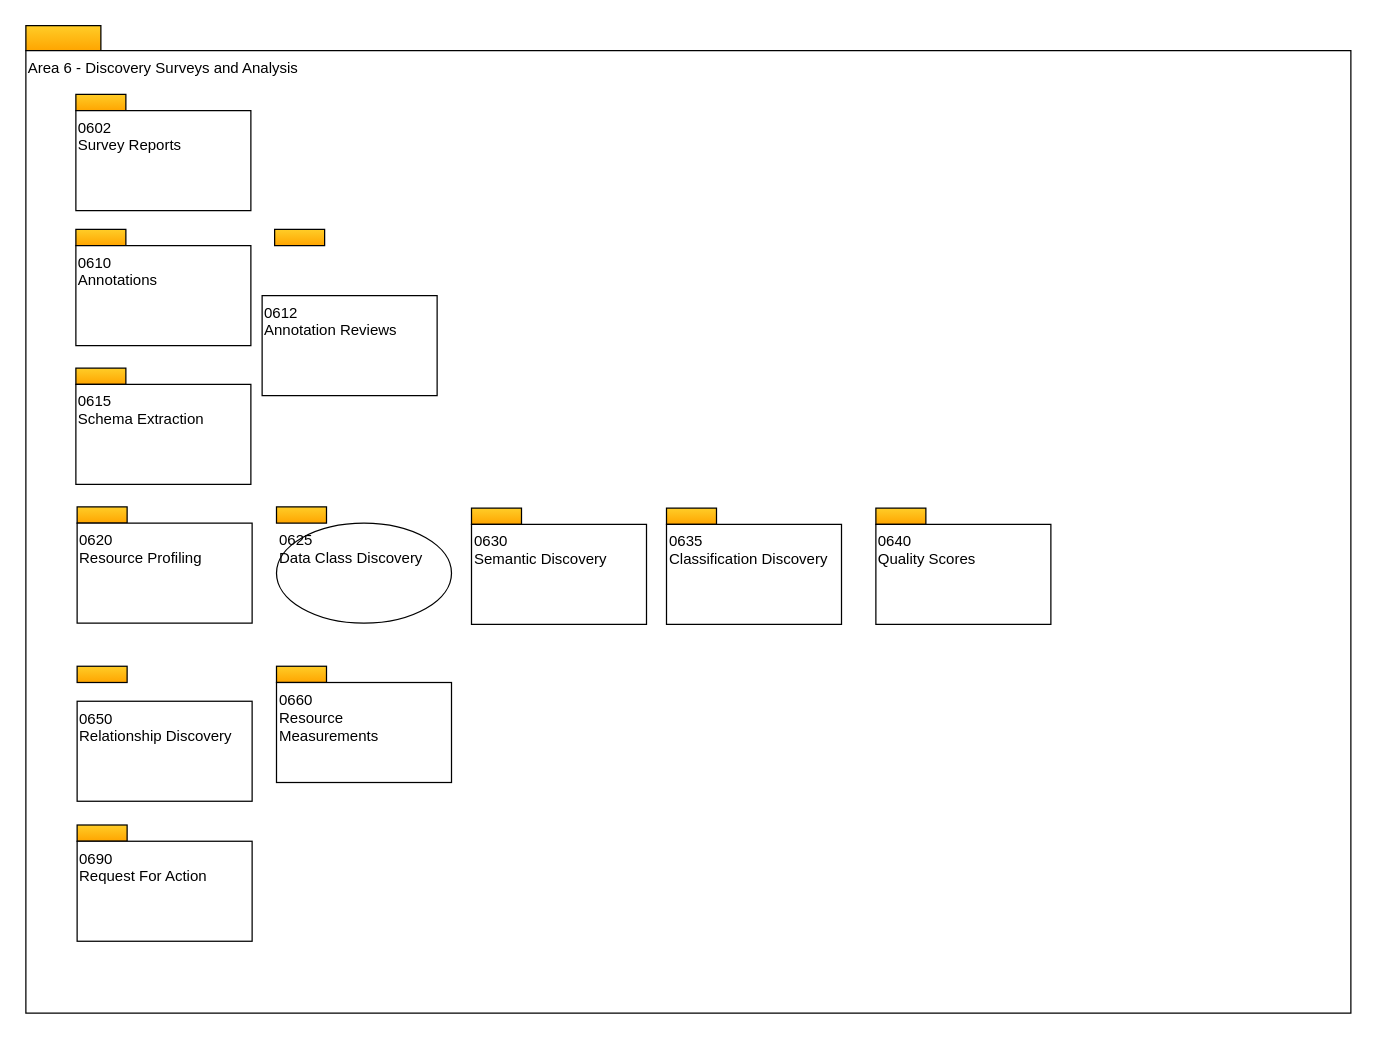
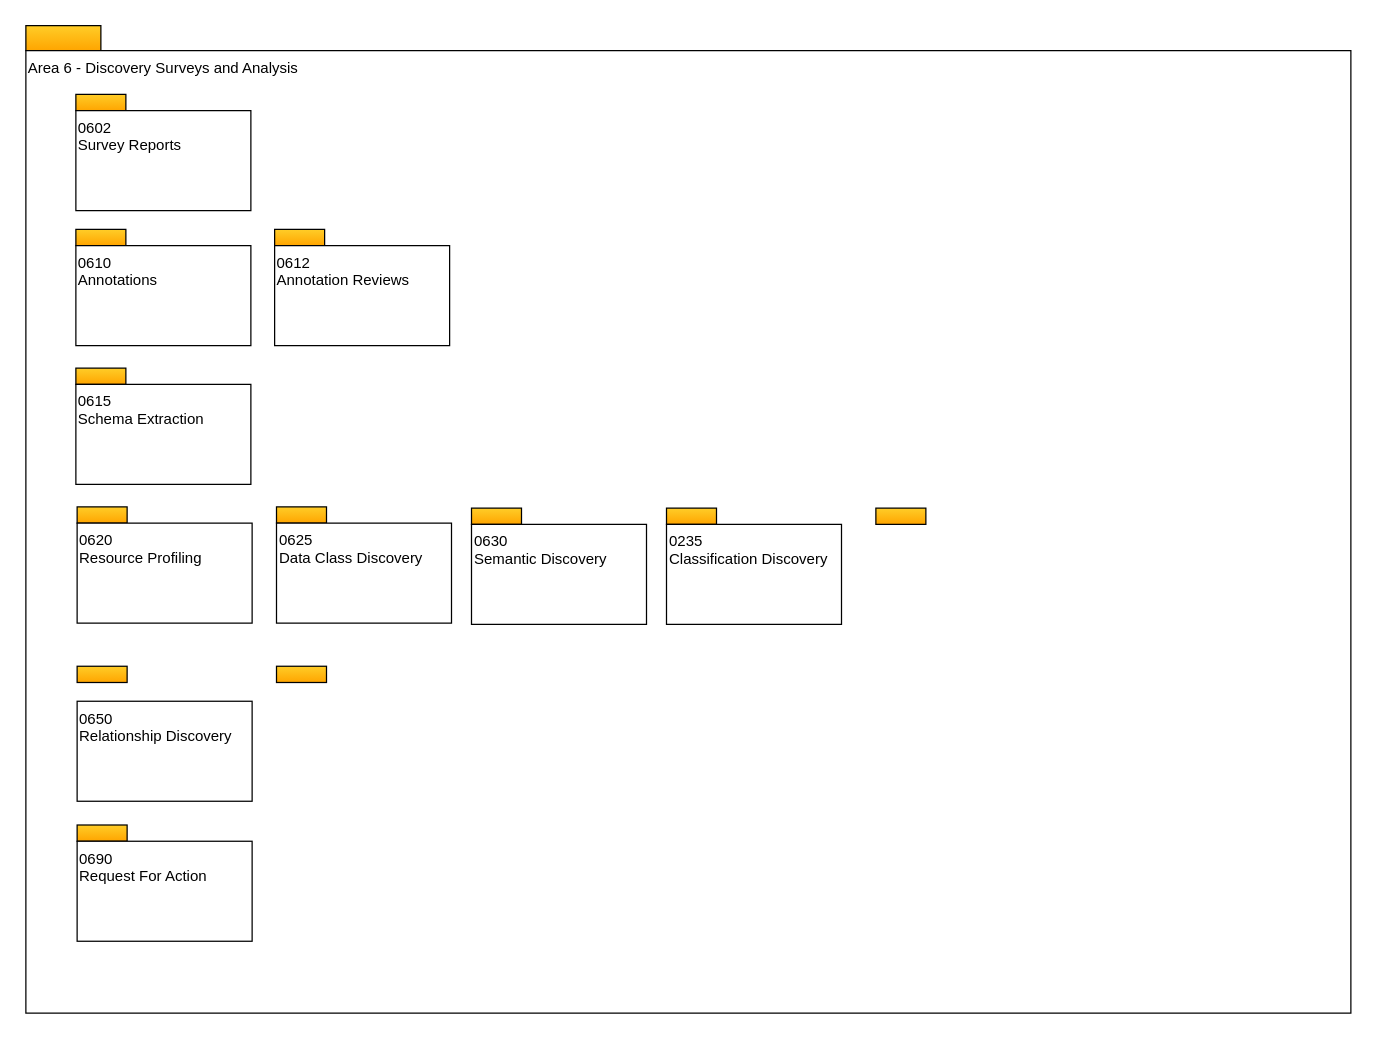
  <mxCell id="0" />
  <mxCell id="1" parent="0" />
  <mxCell id="2" value="" style="rounded=0;whiteSpace=wrap;html=1;align=left;fillColor=#ffcd28;strokeColor=#000000;gradientColor=#ffa500;" parent="1" vertex="1"><mxGeometry x="20" y="20" width="60" height="20" as="geometry" /></mxCell>
  <mxCell id="3" value="Area 6 - Discovery Surveys and Analysis" style="rounded=0;whiteSpace=wrap;html=1;align=left;verticalAlign=top;" parent="1" vertex="1"><mxGeometry x="20" y="40" width="1060" height="770" as="geometry" /></mxCell>
  <mxCell id="4" value="" style="rounded=0;whiteSpace=wrap;html=1;align=left;fillColor=#ffcd28;strokeColor=#000000;gradientColor=#ffa500;" parent="1" vertex="1"><mxGeometry x="60" y="183" width="40" height="13" as="geometry" /></mxCell>
  <mxCell id="5" value="0610&lt;br&gt;Annotations" style="rounded=0;whiteSpace=wrap;html=1;align=left;verticalAlign=top;" parent="1" vertex="1"><mxGeometry x="60" y="196" width="140" height="80" as="geometry" /></mxCell>
  <mxCell id="6" value="" style="rounded=0;whiteSpace=wrap;html=1;align=left;fillColor=#ffcd28;strokeColor=#000000;gradientColor=#ffa500;" parent="1" vertex="1"><mxGeometry x="219" y="183" width="40" height="13" as="geometry" /></mxCell>
- <mxCell id="7" value="0612&lt;br&gt;Annotation Reviews" style="rounded=0;whiteSpace=wrap;html=1;align=left;verticalAlign=top;" parent="1" vertex="1"><mxGeometry x="209" y="236" width="140" height="80" as="geometry" /></mxCell>
+ <mxCell id="7" value="0612&lt;br&gt;Annotation Reviews" style="rounded=0;whiteSpace=wrap;html=1;align=left;verticalAlign=top;" parent="1" vertex="1"><mxGeometry x="219" y="196" width="140" height="80" as="geometry" /></mxCell>
  <mxCell id="8" value="" style="rounded=0;whiteSpace=wrap;html=1;align=left;fillColor=#ffcd28;strokeColor=#000000;gradientColor=#ffa500;" parent="1" vertex="1"><mxGeometry x="60" y="75" width="40" height="13" as="geometry" /></mxCell>
  <mxCell id="9" value="0602&lt;br&gt;Survey Reports" style="rounded=0;whiteSpace=wrap;html=1;align=left;verticalAlign=top;" parent="1" vertex="1"><mxGeometry x="60" y="88" width="140" height="80" as="geometry" /></mxCell>
  <mxCell id="10" value="" style="rounded=0;whiteSpace=wrap;html=1;align=left;fillColor=#ffcd28;strokeColor=#000000;gradientColor=#ffa500;" parent="1" vertex="1"><mxGeometry x="61" y="405" width="40" height="13" as="geometry" /></mxCell>
  <mxCell id="11" value="0620&lt;br&gt;Resource Profiling" style="rounded=0;whiteSpace=wrap;html=1;align=left;verticalAlign=top;" parent="1" vertex="1"><mxGeometry x="61" y="418" width="140" height="80" as="geometry" /></mxCell>
  <mxCell id="12" value="" style="rounded=0;whiteSpace=wrap;html=1;align=left;fillColor=#ffcd28;strokeColor=#000000;gradientColor=#ffa500;" parent="1" vertex="1"><mxGeometry x="220.5" y="405" width="40" height="13" as="geometry" /></mxCell>
- <mxCell id="13" value="0625&lt;br&gt;Data Class Discovery&lt;br&gt;" style="ellipse;whiteSpace=wrap;html=1;align=left;verticalAlign=top;" parent="1" vertex="1"><mxGeometry x="220.5" y="418" width="140" height="80" as="geometry" /></mxCell>
+ <mxCell id="13" value="0625&lt;br&gt;Data Class Discovery&lt;br&gt;" style="rounded=0;whiteSpace=wrap;html=1;align=left;verticalAlign=top;" parent="1" vertex="1"><mxGeometry x="220.5" y="418" width="140" height="80" as="geometry" /></mxCell>
  <mxCell id="14" value="" style="rounded=0;whiteSpace=wrap;html=1;align=left;fillColor=#ffcd28;strokeColor=#000000;gradientColor=#ffa500;" parent="1" vertex="1"><mxGeometry x="376.5" y="406" width="40" height="13" as="geometry" /></mxCell>
  <mxCell id="15" value="0630&lt;br&gt;Semantic Discovery&lt;br&gt;" style="rounded=0;whiteSpace=wrap;html=1;align=left;verticalAlign=top;" parent="1" vertex="1"><mxGeometry x="376.5" y="419" width="140" height="80" as="geometry" /></mxCell>
  <mxCell id="16" value="" style="rounded=0;whiteSpace=wrap;html=1;align=left;fillColor=#ffcd28;strokeColor=#000000;gradientColor=#ffa500;" parent="1" vertex="1"><mxGeometry x="532.5" y="406" width="40" height="13" as="geometry" /></mxCell>
- <mxCell id="17" value="0635&lt;br&gt;Classification Discovery&lt;br&gt;" style="rounded=0;whiteSpace=wrap;html=1;align=left;verticalAlign=top;" parent="1" vertex="1"><mxGeometry x="532.5" y="419" width="140" height="80" as="geometry" /></mxCell>
+ <mxCell id="17" value="0235&lt;br&gt;Classification Discovery&lt;br&gt;" style="rounded=0;whiteSpace=wrap;html=1;align=left;verticalAlign=top;" parent="1" vertex="1"><mxGeometry x="532.5" y="419" width="140" height="80" as="geometry" /></mxCell>
  <mxCell id="18" value="" style="rounded=0;whiteSpace=wrap;html=1;align=left;fillColor=#ffcd28;strokeColor=#000000;gradientColor=#ffa500;" parent="1" vertex="1"><mxGeometry x="61" y="532.5" width="40" height="13" as="geometry" /></mxCell>
  <mxCell id="19" value="0650&lt;br&gt;Relationship Discovery" style="rounded=0;whiteSpace=wrap;html=1;align=left;verticalAlign=top;" parent="1" vertex="1"><mxGeometry x="61" y="560.5" width="140" height="80" as="geometry" /></mxCell>
  <mxCell id="20" value="" style="rounded=0;whiteSpace=wrap;html=1;align=left;fillColor=#ffcd28;strokeColor=#000000;gradientColor=#ffa500;" parent="1" vertex="1"><mxGeometry x="220.5" y="532.5" width="40" height="13" as="geometry" /></mxCell>
- <mxCell id="21" value="0660&lt;br&gt;Resource &lt;br&gt;Measurements" style="rounded=0;whiteSpace=wrap;html=1;align=left;verticalAlign=top;" parent="1" vertex="1"><mxGeometry x="220.5" y="545.5" width="140" height="80" as="geometry" /></mxCell>
  <mxCell id="22" value="" style="rounded=0;whiteSpace=wrap;html=1;align=left;fillColor=#ffcd28;strokeColor=#000000;gradientColor=#ffa500;" parent="1" vertex="1"><mxGeometry x="61" y="659.5" width="40" height="13" as="geometry" /></mxCell>
  <mxCell id="23" value="0690&lt;br&gt;Request For Action&lt;br&gt;" style="rounded=0;whiteSpace=wrap;html=1;align=left;verticalAlign=top;" parent="1" vertex="1"><mxGeometry x="61" y="672.5" width="140" height="80" as="geometry" /></mxCell>
  <mxCell id="24" value="" style="rounded=0;whiteSpace=wrap;html=1;align=left;fillColor=#ffcd28;strokeColor=#000000;gradientColor=#ffa500;" parent="1" vertex="1"><mxGeometry x="700" y="406" width="40" height="13" as="geometry" /></mxCell>
- <mxCell id="25" value="0640&lt;br&gt;Quality Scores&lt;br&gt;" style="rounded=0;whiteSpace=wrap;html=1;align=left;verticalAlign=top;" parent="1" vertex="1"><mxGeometry x="700" y="419" width="140" height="80" as="geometry" /></mxCell>
  <mxCell id="26" value="" style="rounded=0;whiteSpace=wrap;html=1;align=left;fillColor=#ffcd28;strokeColor=#000000;gradientColor=#ffa500;" parent="1" vertex="1"><mxGeometry x="60" y="294" width="40" height="13" as="geometry" /></mxCell>
  <mxCell id="27" value="0615&lt;br&gt;Schema Extraction" style="rounded=0;whiteSpace=wrap;html=1;align=left;verticalAlign=top;" parent="1" vertex="1"><mxGeometry x="60" y="307" width="140" height="80" as="geometry" /></mxCell>
